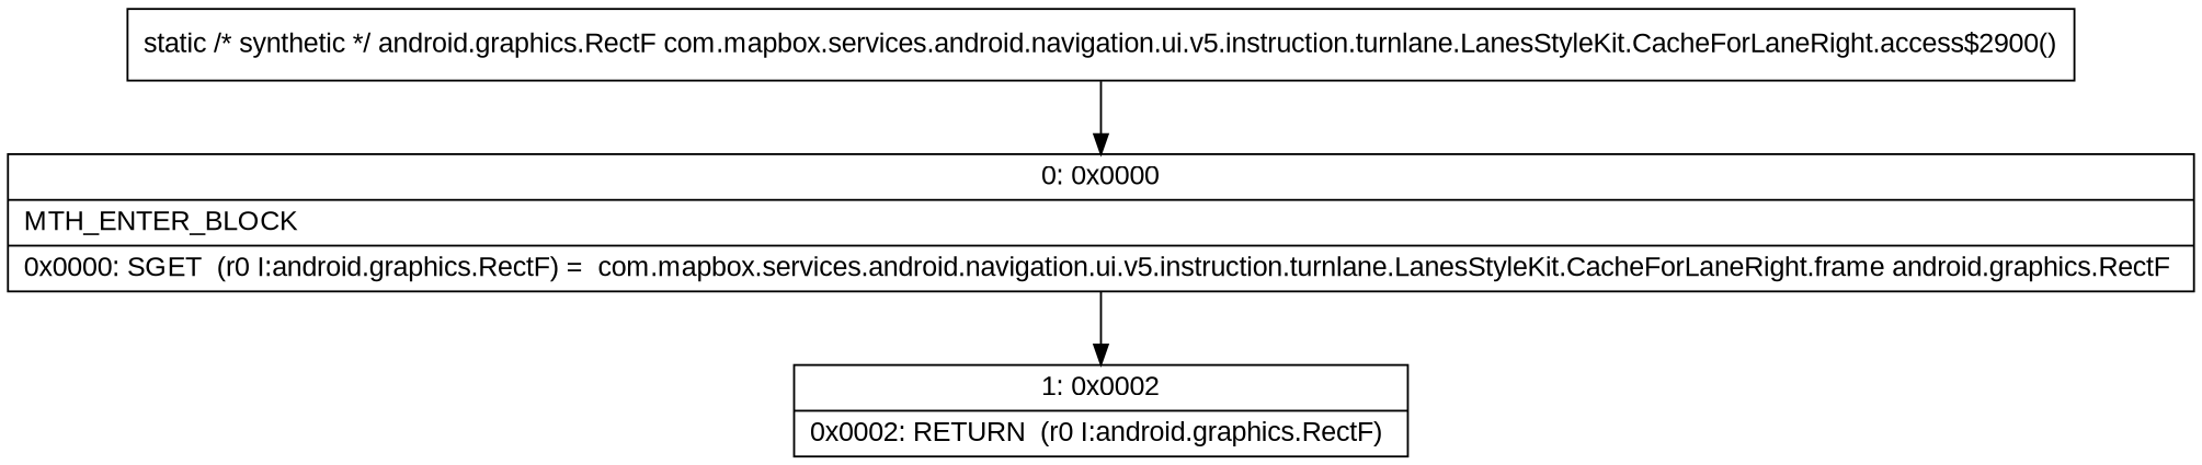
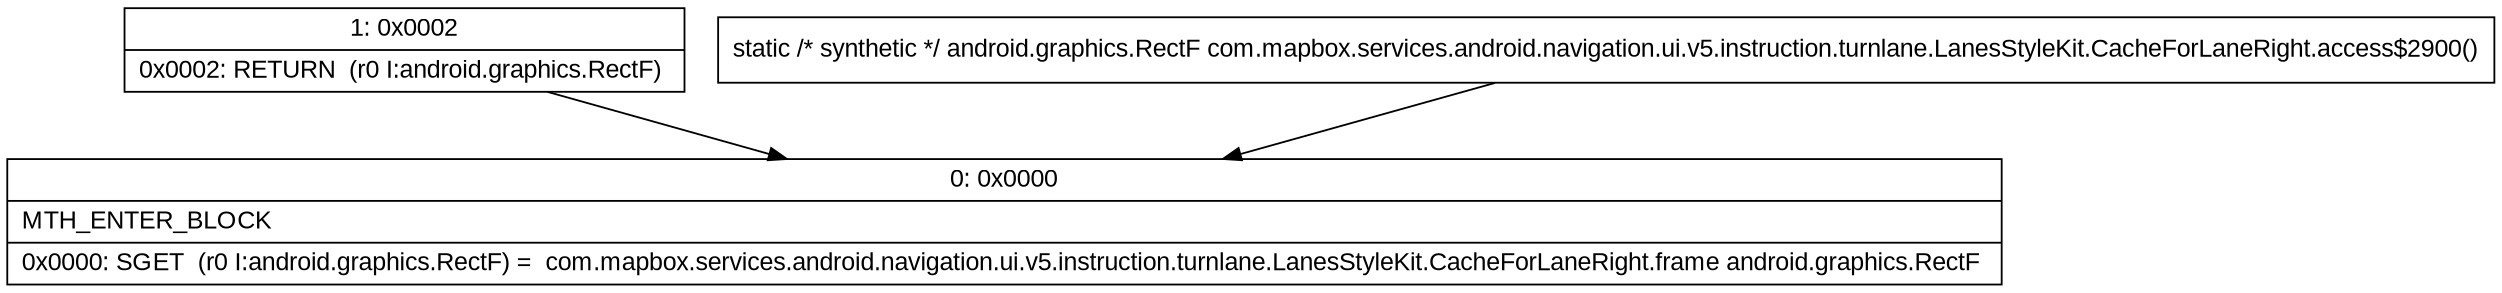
  digraph {
    fontname="Liberation Sans"
    node [shape=record fontname="Liberation Sans"]
    edge [fontname="Liberation Sans"]
    n1 [label="{0\:\ 0x0000|MTH_ENTER_BLOCK\l|0x0000: SGET  (r0 I:android.graphics.RectF) =  com.mapbox.services.android.navigation.ui.v5.instruction.turnlane.LanesStyleKit.CacheForLaneRight.frame android.graphics.RectF \l}"]
    n2 [label="{1\:\ 0x0002|0x0002: RETURN  (r0 I:android.graphics.RectF) \l}"]
    n3 [label="{static \/* synthetic *\/ android.graphics.RectF com.mapbox.services.android.navigation.ui.v5.instruction.turnlane.LanesStyleKit.CacheForLaneRight.access$2900() }"]
-   n1 -> n2
+   n2 -> n1
    n3 -> n1
  }
